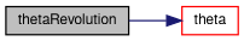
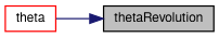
  digraph {
    rankdir=LR
    node [fontname=FreeSans fontsize=10 shape=record]
    n1 [color=black fillcolor=grey75 fontcolor=black height=0.2 label=thetaRevolution style=filled width=0.4]
    n2 [color=red height=0.2 label=theta width=0.4]
-   n1 -> n2 [color=midnightblue fontname=FreeSans fontsize=10 labelfontname=FreeSans labelfontsize=10 style=solid]
+   n2 -> n1 [color=midnightblue fontname=FreeSans fontsize=10 labelfontname=FreeSans labelfontsize=10 style=solid]
  }
